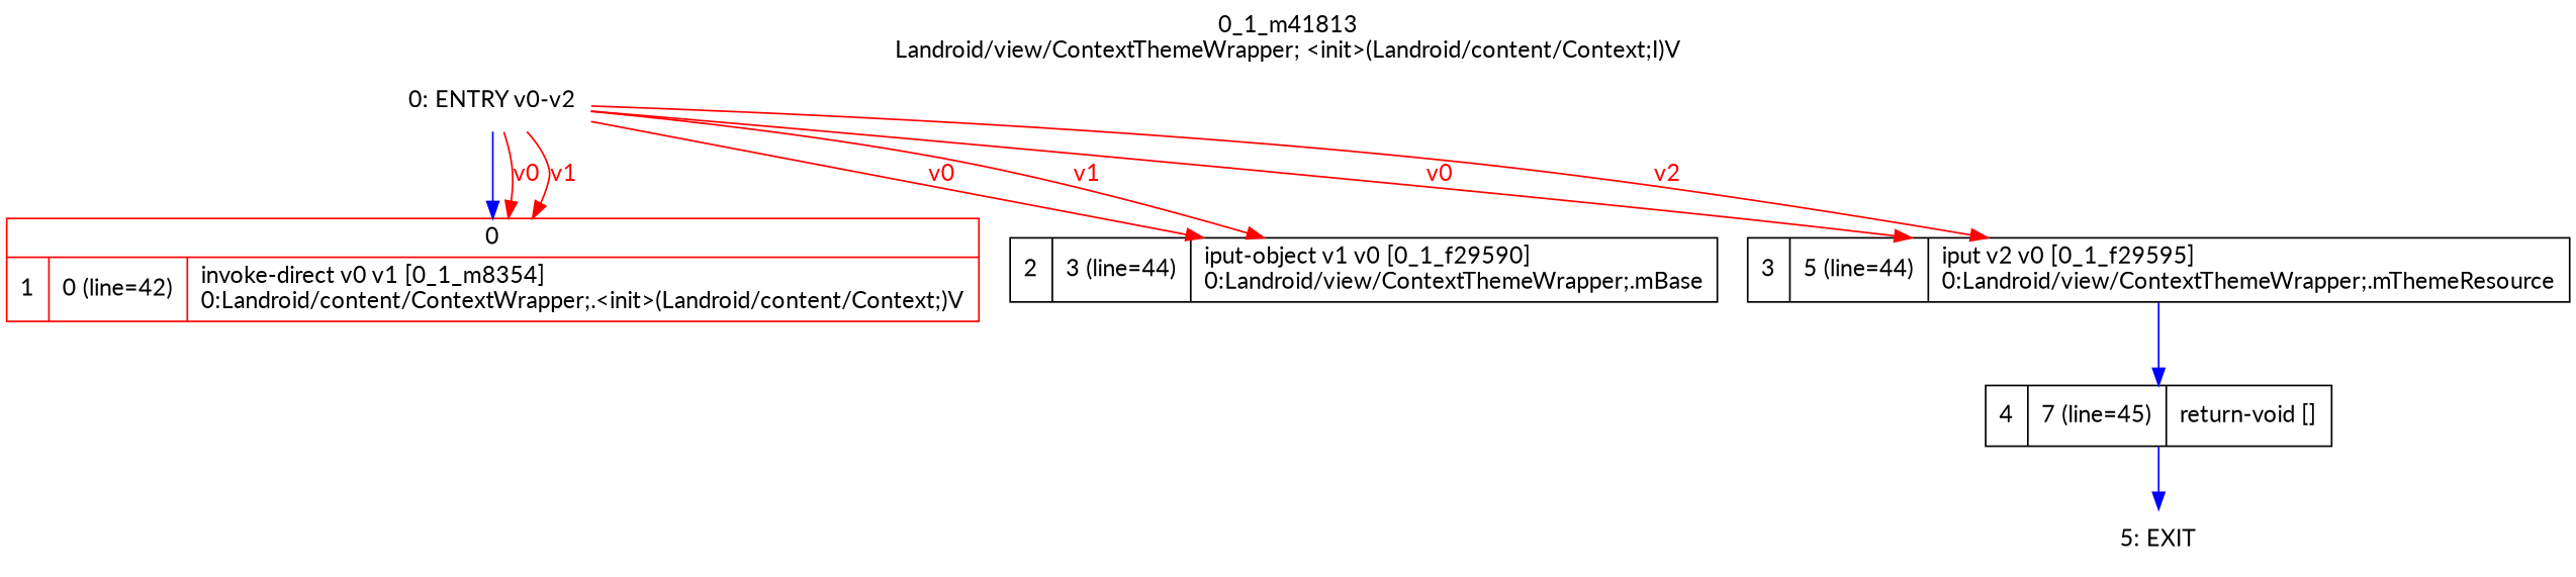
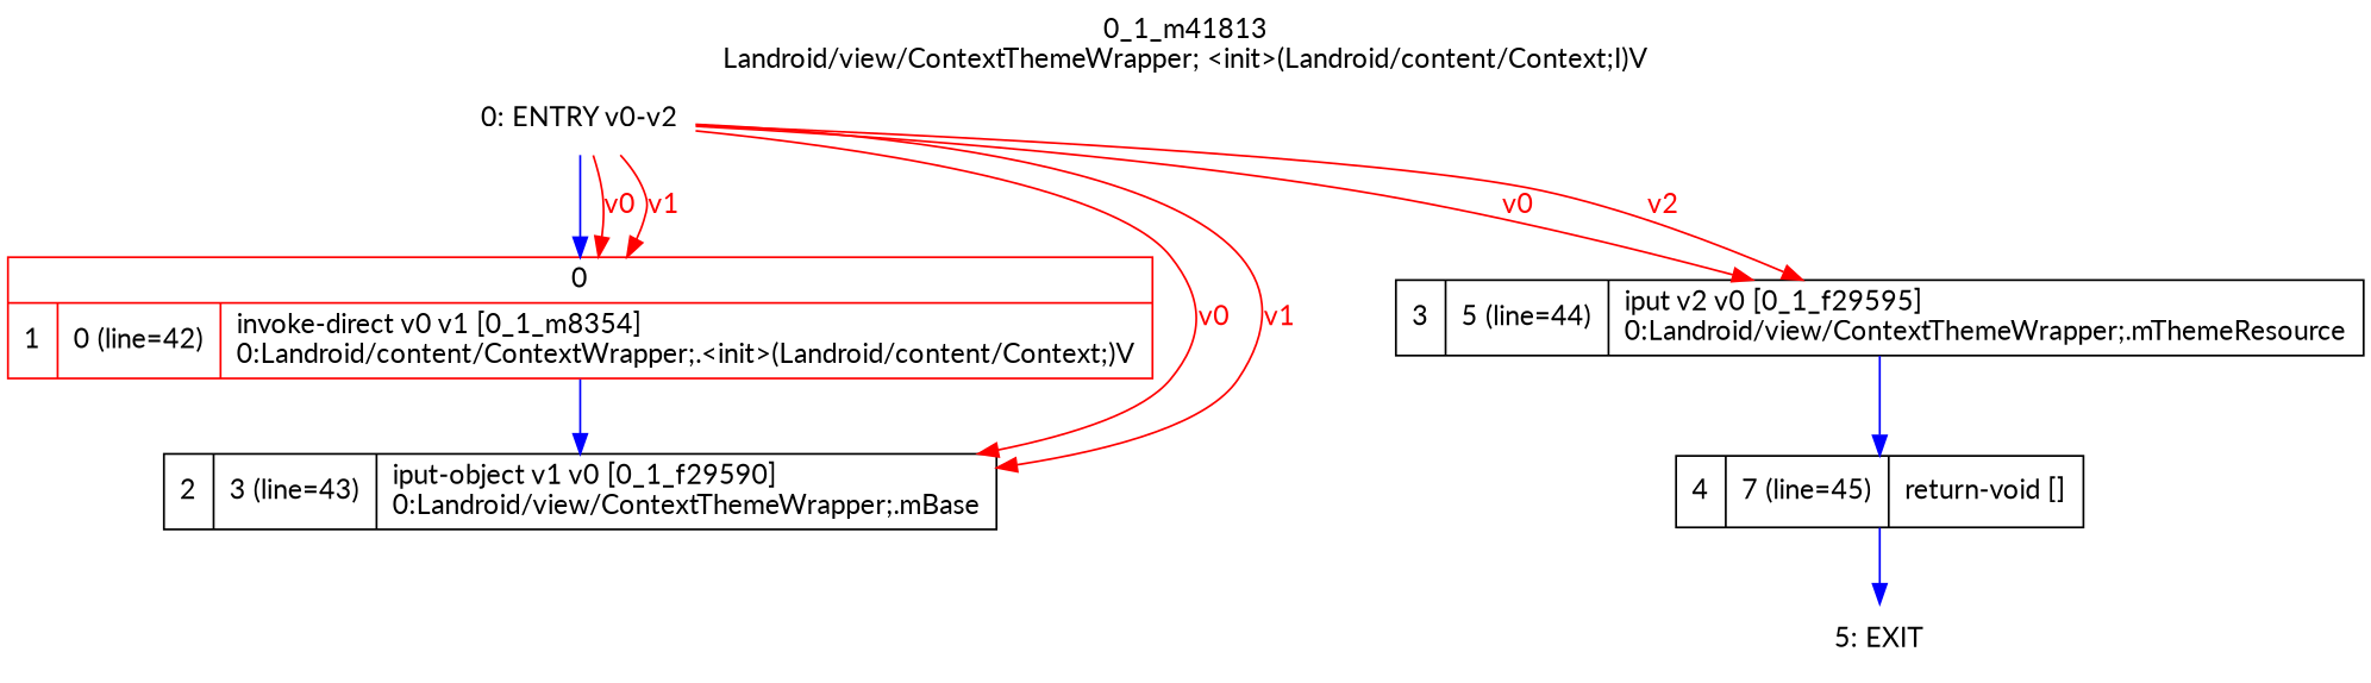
  digraph {
    fontname=Lato
    label="0_1_m41813\nLandroid/view/ContextThemeWrapper; <init>(Landroid/content/Context;I)V"
    labelloc=t
    rankdir=UD
    node [fontname=Lato shape=record]
    edge [color=red fontcolor=red fontname=Lato]
    n1 [label="0: ENTRY v0-v2" shape=plaintext]
    n2 [color=red label="{0|{1|0 (line=42)|invoke-direct v0 v1 [0_1_m8354]\l0:Landroid/content/ContextWrapper;.\<init\>(Landroid/content/Context;)V\l}}"]
-   n3 [label="2|3 (line=44)|iput-object v1 v0 [0_1_f29590]\l0:Landroid/view/ContextThemeWrapper;.mBase\l"]
+   n3 [label="2|3 (line=43)|iput-object v1 v0 [0_1_f29590]\l0:Landroid/view/ContextThemeWrapper;.mBase\l"]
    n4 [label="3|5 (line=44)|iput v2 v0 [0_1_f29595]\l0:Landroid/view/ContextThemeWrapper;.mThemeResource\l"]
    n5 [label="4|7 (line=45)|return-void []\l"]
    n6 [label="5: EXIT" shape=plaintext]
    n1 -> n2 [color=blue fontcolor=blue weight=100]
    n1 -> n2 [label=v0]
    n1 -> n2 [label=v1]
    n1 -> n3 [label=v0]
    n1 -> n3 [label=v1]
    n1 -> n4 [label=v0]
    n1 -> n4 [label=v2]
+   n2 -> n3 [color=blue fontcolor=blue weight=100]
    n4 -> n5 [color=blue fontcolor=blue weight=100]
    n5 -> n6 [color=blue fontcolor=blue weight=100]
  }
